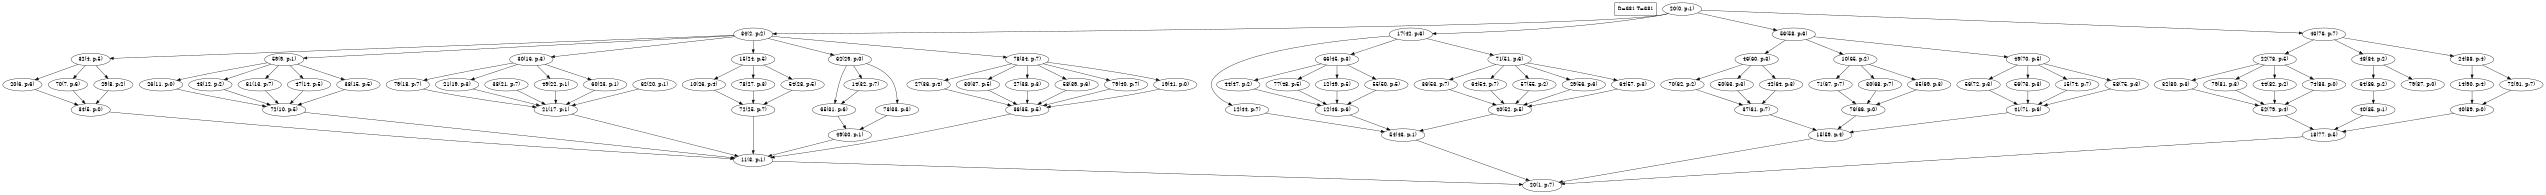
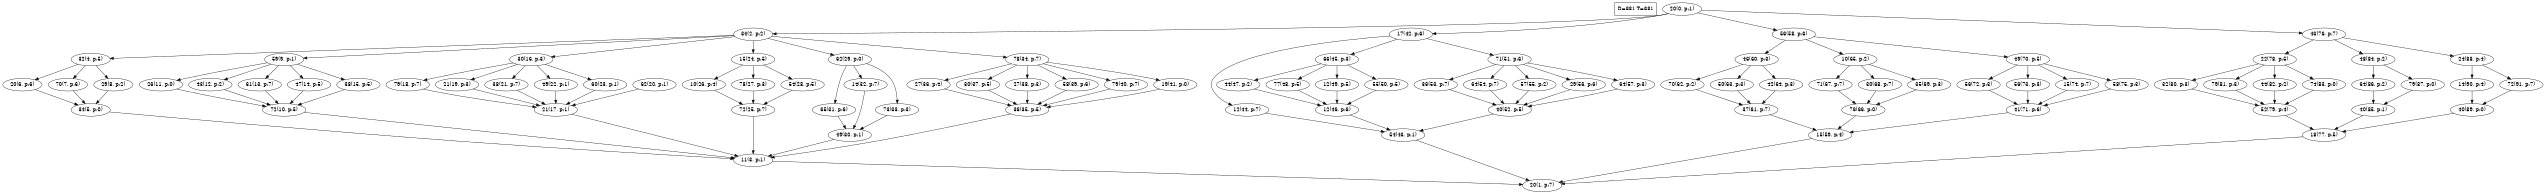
  digraph {
    n1 [label="D=681 T=681" shape=box]
    n2 [label="20(0, p:1)"]
    n3 [label="34(2, p:2)"]
    n4 [label="17(42, p:6)"]
    n5 [label="56(58, p:6)"]
    n6 [label="43(76, p:7)"]
    n7 [label="32(4, p:5)"]
    n8 [label="59(9, p:1)"]
    n9 [label="30(16, p:3)"]
    n10 [label="15(24, p:5)"]
    n11 [label="62(29, p:0)"]
    n12 [label="78(34, p:7)"]
    n13 [label="12(44, p:7)"]
    n14 [label="66(45, p:3)"]
    n15 [label="71(51, p:6)"]
    n16 [label="46(60, p:3)"]
    n17 [label="10(65, p:2)"]
    n18 [label="49(70, p:5)"]
    n19 [label="22(78, p:5)"]
    n20 [label="48(84, p:2)"]
    n21 [label="24(88, p:4)"]
    n22 [label="20(1, p:7)"]
    n23 [label="20(6, p:6)"]
    n24 [label="70(7, p:6)"]
    n25 [label="29(8, p:2)"]
    n26 [label="26(11, p:0)"]
    n27 [label="43(12, p:2)"]
    n28 [label="61(13, p:7)"]
    n29 [label="47(14, p:5)"]
    n30 [label="38(15, p:5)"]
    n31 [label="79(18, p:7)"]
    n32 [label="21(19, p:3)"]
    n33 [label="38(21, p:7)"]
    n34 [label="49(22, p:1)"]
    n35 [label="60(23, p:1)"]
    n36 [label="10(26, p:4)"]
    n37 [label="78(27, p:3)"]
    n38 [label="54(28, p:5)"]
    n39 [label="65(31, p:6)"]
    n40 [label="14(32, p:7)"]
    n41 [label="73(33, p:3)"]
    n42 [label="27(36, p:4)"]
    n43 [label="30(37, p:5)"]
    n44 [label="27(38, p:3)"]
    n45 [label="58(39, p:6)"]
    n46 [label="79(40, p:7)"]
    n47 [label="19(41, p:0)"]
    n48 [label="11(3, p:1)"]
    n49 [label="34(5, p:0)"]
    n50 [label="72(10, p:5)"]
    n51 [label="21(17, p:1)"]
    n52 [label="62(20, p:1)"]
    n53 [label="72(25, p:7)"]
    n54 [label="49(30, p:1)"]
    n55 [label="36(35, p:5)"]
    n56 [label="54(43, p:1)"]
    n57 [label="44(47, p:2)"]
    n58 [label="77(48, p:5)"]
    n59 [label="12(49, p:5)"]
    n60 [label="55(50, p:5)"]
    n61 [label="36(53, p:7)"]
    n62 [label="64(54, p:7)"]
    n63 [label="57(55, p:2)"]
    n64 [label="29(56, p:6)"]
    n65 [label="64(57, p:3)"]
    n66 [label="12(46, p:6)"]
    n67 [label="40(52, p:5)"]
    n68 [label="70(62, p:2)"]
    n69 [label="50(63, p:3)"]
    n70 [label="42(64, p:3)"]
    n71 [label="71(67, p:7)"]
    n72 [label="30(68, p:7)"]
    n73 [label="35(69, p:3)"]
    n74 [label="56(72, p:3)"]
    n75 [label="56(73, p:3)"]
    n76 [label="15(74, p:7)"]
    n77 [label="58(75, p:3)"]
    n78 [label="15(59, p:4)"]
    n79 [label="37(61, p:7)"]
    n80 [label="76(66, p:0)"]
    n81 [label="41(71, p:6)"]
    n82 [label="32(80, p:3)"]
    n83 [label="79(81, p:3)"]
    n84 [label="44(82, p:2)"]
    n85 [label="74(83, p:0)"]
    n86 [label="64(86, p:2)"]
    n87 [label="79(87, p:0)"]
    n88 [label="14(90, p:4)"]
    n89 [label="72(91, p:7)"]
    n90 [label="18(77, p:5)"]
    n91 [label="52(79, p:4)"]
    n92 [label="40(85, p:1)"]
    n93 [label="40(89, p:0)"]
    n2 -> n3
    n2 -> n4
    n2 -> n5
    n2 -> n6
    n3 -> n7
    n3 -> n8
    n3 -> n9
    n3 -> n10
    n3 -> n11
    n3 -> n12
    n4 -> n13
    n4 -> n14
    n4 -> n15
    n5 -> n16
    n5 -> n17
    n5 -> n18
    n6 -> n19
    n6 -> n20
    n6 -> n21
    n7 -> n23
    n7 -> n24
    n7 -> n25
    n8 -> n26
    n8 -> n27
    n8 -> n28
    n8 -> n29
    n8 -> n30
    n9 -> n31
    n9 -> n32
+   n9 -> n33
    n9 -> n34
    n9 -> n35
    n10 -> n36
    n10 -> n37
    n10 -> n38
    n11 -> n39
    n11 -> n40
    n11 -> n41
    n12 -> n42
    n12 -> n43
    n12 -> n44
    n12 -> n45
    n12 -> n46
    n12 -> n47
    n13 -> n56
    n14 -> n57
    n14 -> n58
    n14 -> n59
    n14 -> n60
    n15 -> n61
    n15 -> n62
    n15 -> n63
    n15 -> n64
    n15 -> n65
    n16 -> n68
    n16 -> n69
    n16 -> n70
    n17 -> n71
    n17 -> n72
    n17 -> n73
    n18 -> n74
    n18 -> n75
    n18 -> n76
    n18 -> n77
    n19 -> n82
    n19 -> n83
    n19 -> n84
    n19 -> n85
    n20 -> n86
    n20 -> n87
    n21 -> n88
    n21 -> n89
    n23 -> n49
    n24 -> n49
    n25 -> n49
    n26 -> n50
    n27 -> n50
    n28 -> n50
    n29 -> n50
    n30 -> n50
    n31 -> n51
    n32 -> n51
    n33 -> n51
    n34 -> n51
    n35 -> n51
    n36 -> n53
    n37 -> n53
    n38 -> n53
    n39 -> n54
-   n40 -> n39
+   n40 -> n54
    n41 -> n54
    n42 -> n55
    n43 -> n55
    n44 -> n55
    n45 -> n55
    n46 -> n55
    n47 -> n55
    n48 -> n22
    n49 -> n48
    n50 -> n48
    n51 -> n48
    n52 -> n51
    n53 -> n48
    n54 -> n48
    n55 -> n48
    n56 -> n22
    n57 -> n66
    n58 -> n66
    n59 -> n66
    n60 -> n66
    n61 -> n67
    n62 -> n67
    n63 -> n67
    n64 -> n67
    n65 -> n67
    n66 -> n56
    n67 -> n56
    n68 -> n79
    n69 -> n79
    n70 -> n79
    n71 -> n80
    n72 -> n80
    n73 -> n80
    n74 -> n81
    n75 -> n81
    n76 -> n81
    n77 -> n81
    n78 -> n22
    n79 -> n78
    n80 -> n78
    n81 -> n78
    n82 -> n91
    n83 -> n91
    n84 -> n91
    n85 -> n91
    n86 -> n92
+   n87 -> n92
    n88 -> n93
    n89 -> n93
    n90 -> n22
    n91 -> n90
    n92 -> n90
    n93 -> n90
  }
